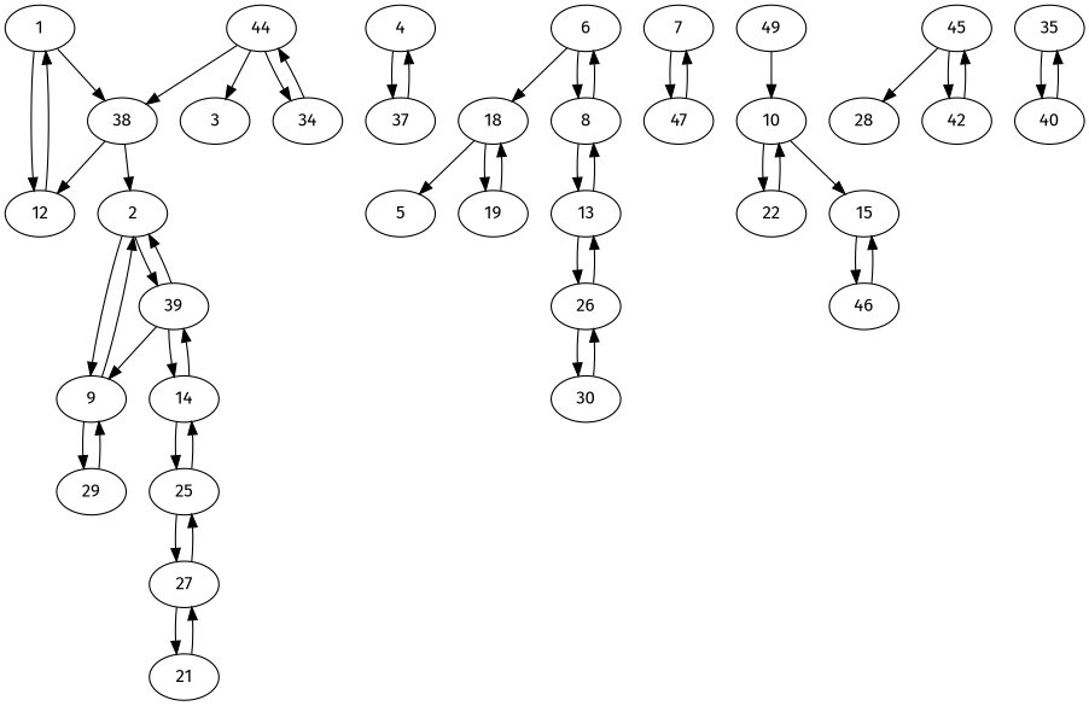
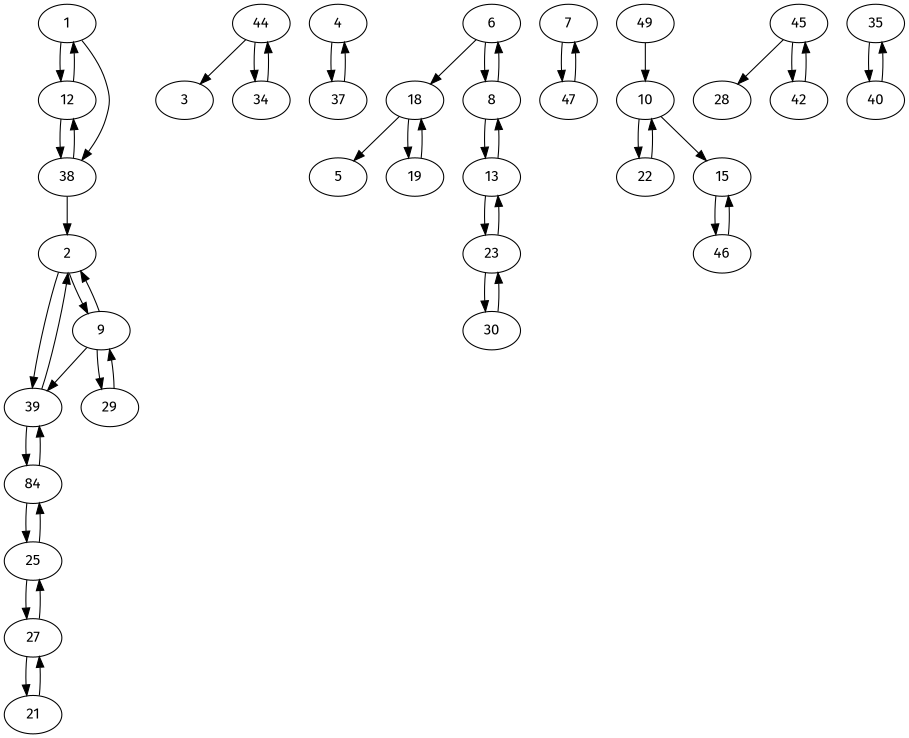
  digraph {
    fontname="Fira Sans"
    node [fontname="Fira Sans"]
    edge [fontname="Fira Sans"]
    1
    12
    38
    2
    9
    39
    29
-   14
+   14 [label=84]
    25
    44
    3
    34
    4
    37
    18
    5
    19
    6
    8
    13
-   26
+   26 [label=23]
    7
    47
    30
    10
    22
    15
    49
    n29 [label=21]
    27
    46
    45
    28
    42
    n35 [label=35]
    40
    1 -> 12
    1 -> 38
    12 -> 1
-   44 -> 38
+   12 -> 38
    38 -> 12
    38 -> 2
    2 -> 9
    2 -> 39
    9 -> 2
    9 -> 29
    39 -> 2
-   39 -> 9
+   9 -> 39
    39 -> 14
    29 -> 9
    14 -> 39
    14 -> 25
    25 -> 14
    25 -> 27
    44 -> 3
    44 -> 34
    34 -> 44
    4 -> 37
    37 -> 4
    18 -> 5
    18 -> 19
    19 -> 18
    6 -> 18
    6 -> 8
    8 -> 6
    8 -> 13
    13 -> 8
    13 -> 26
    26 -> 13
    26 -> 30
    7 -> 47
    47 -> 7
    30 -> 26
    10 -> 22
    10 -> 15
    22 -> 10
    15 -> 46
    49 -> 10
    n29 -> 27
    27 -> 25
    27 -> n29
    46 -> 15
    45 -> 28
    45 -> 42
    42 -> 45
    n35 -> 40
    40 -> n35
  }
